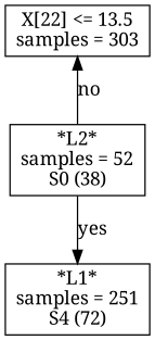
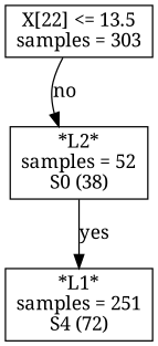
  digraph {
    fontname="Noto Serif"
    node [fontname="Noto Serif" shape=box]
    edge [fontname="Noto Serif"]
    n1 [label="X[22] <= 13.5\nsamples = 303\n"]
    n2 [label="*L2*\nsamples = 52\nS0 (38)\n"]
    n3 [label="*L1*\nsamples = 251\nS4 (72)\n"]
-   n2 -> n1 [label=no]
+   n1 -> n2 [label=no]
    n2 -> n3 [label=yes]
  }
